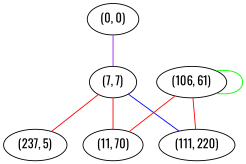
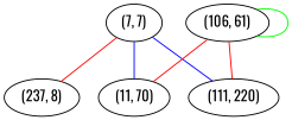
  graph {
    fontname=Oswald
    node [fontname=Oswald]
    edge [color=red fontname=Oswald weight=1]
-   "(0, 0)"
    "(7, 7)"
-   "(237, 5)"
+   "(237, 5)" [label="(237, 8)"]
    n4 [label="(111, 220)"]
    "(11, 70)"
    n6 [label="(106, 61)"]
-   "(0, 0)" -- "(7, 7)" [color=purple weight=4]
    "(7, 7)" -- "(237, 5)"
    "(7, 7)" -- n4 [color=blue weight=3]
-   "(7, 7)" -- "(11, 70)" [weight=3]
+   "(7, 7)" -- "(11, 70)" [color=blue weight=3]
    n6 -- n4
    n6 -- "(11, 70)"
    n6 -- n6 [color=green weight=2]
  }
